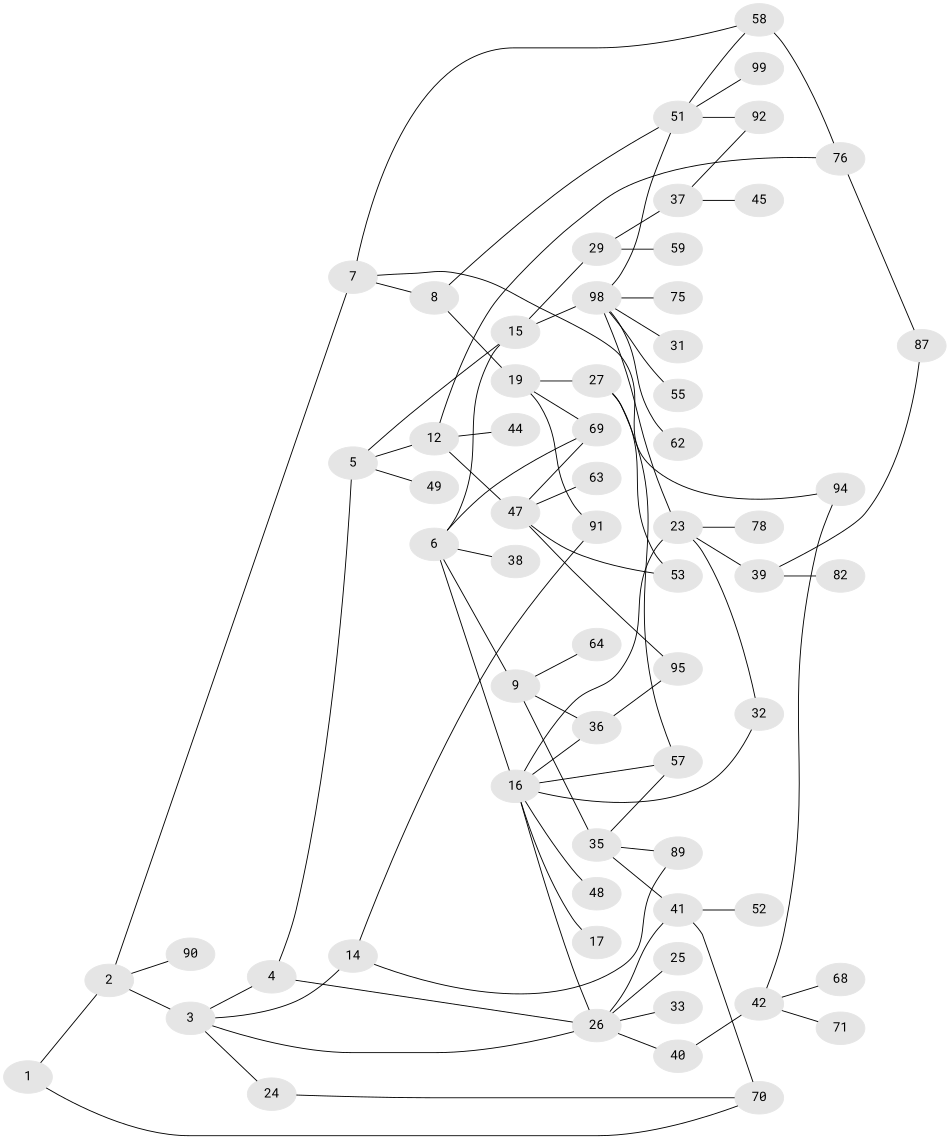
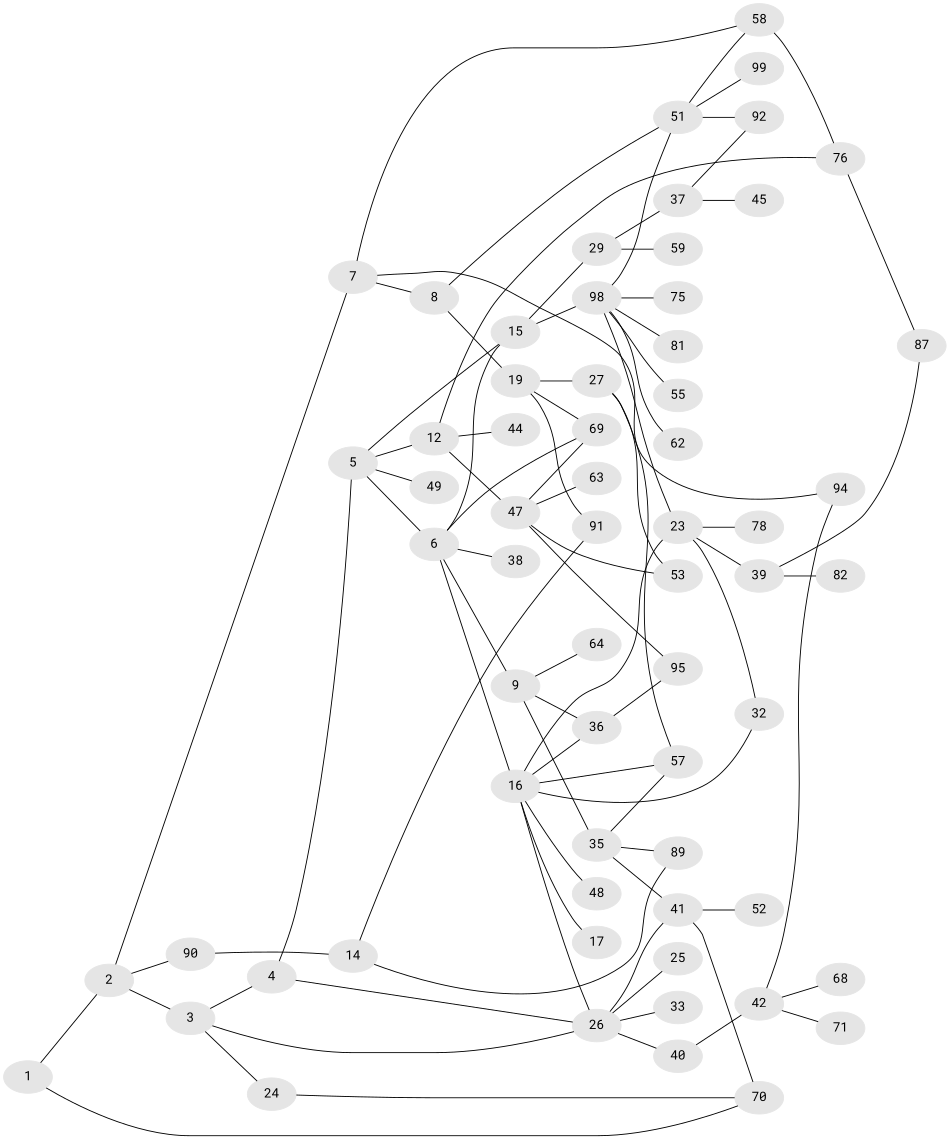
  graph {
    fontname="Roboto Mono"
    rankdir=LR
    node [color=gray90 fontname="Roboto Mono" style=filled]
    edge [fontname="Roboto Mono"]
    1 [super="+93"]
    2
    70
    3 [super="+86"]
    7 [super="+28"]
    90
    4 [super="+13"]
    14 [super="+30"]
    n9 [label=26 super="+84"]
    24 [super="+50"]
    8
    58
    94
    5 [super="+11"]
    89 [super="+100"]
    91
    25
    33 [super="+56"]
    40 [super="+80"]
    41 [super="+65"]
    6 [super="+79"]
    12 [super="+21"]
    15 [super="+46"]
    49
    9 [super="+10"]
    16 [super="+20"]
    38
    69
    44
    47 [super="+60"]
    76 [super="+98"]
    n32 [label=98 super="+31"]
    29 [super="+43"]
    35 [super="+72"]
    36 [super="+54"]
    64 [super="+74"]
    17
    23 [super="+26"]
    32 [super="+34"]
    48
    57 [super="+61"]
    19 [super="+85"]
    51 [super="+73"]
    27 [super="+66"]
    92
    99
    95
    53
    63
    87
    55
    62 [super="+96"]
    75
-   81 [label=31]
+   81
    37
    59 [super="+83"]
    39 [super="+77"]
    78
    42 [super="+88"]
    52
    82
    45 [super="+67"]
    68
    71
    1 -- 2
    1 -- 70
    2 -- 3
    2 -- 7
    2 -- 90
    3 -- 4
-   3 -- 14
+   90 -- 14
    3 -- n9
    3 -- 24
    7 -- 8
    7 -- 58
    7 -- 94
    4 -- n9
    4 -- 5
    14 -- 89
    14 -- 91
    n9 -- 25
    n9 -- 33
    n9 -- 40
    n9 -- 41
    24 -- 70
    8 -- 19
    8 -- 51
    58 -- 76
+   5 -- 6
    5 -- 12 [weight=2]
    5 -- 15
    5 -- 49
    40 -- 42
    41 -- 70
    41 -- 52
    6 -- 15
    6 -- 9
    6 -- 16
    6 -- 38
    6 -- 69
    12 -- 44
    12 -- 47
    12 -- 76
    15 -- n32
    15 -- 29
    9 -- 35
    9 -- 36
    9 -- 64
    16 -- n9
    16 -- 36
    16 -- 17
    16 -- 23
    16 -- 32
    16 -- 48
    16 -- 57
    47 -- 69
    47 -- 95
    47 -- 53
    47 -- 63
    76 -- 87
    n32 -- 23
    n32 -- 51
    n32 -- 55
    n32 -- 62
    n32 -- 75
    n32 -- 81
    29 -- 37
    29 -- 59
    35 -- 89
    35 -- 41
    35 -- 57
    36 -- 95
    23 -- 32
    23 -- 39
    23 -- 78
    19 -- 91
    19 -- 69
    19 -- 27
    51 -- 58
    51 -- 92
    51 -- 99
    27 -- 57
    27 -- 53
    37 -- 92
    37 -- 45
    39 -- 87
    39 -- 82
    42 -- 94
    42 -- 68
    42 -- 71
  }
